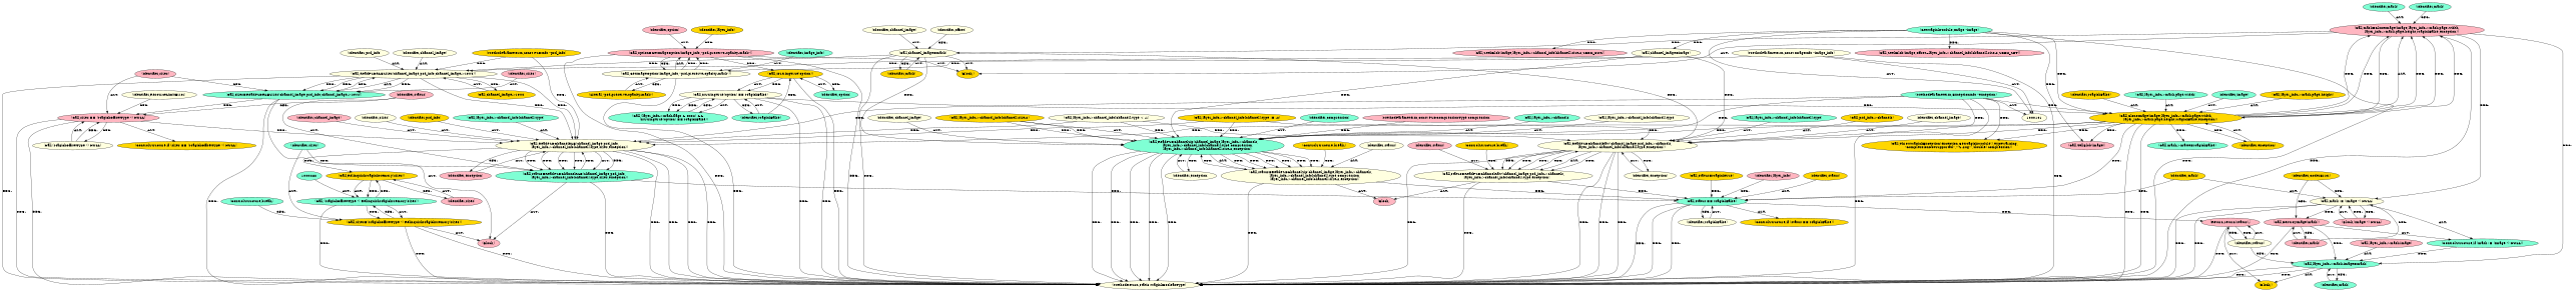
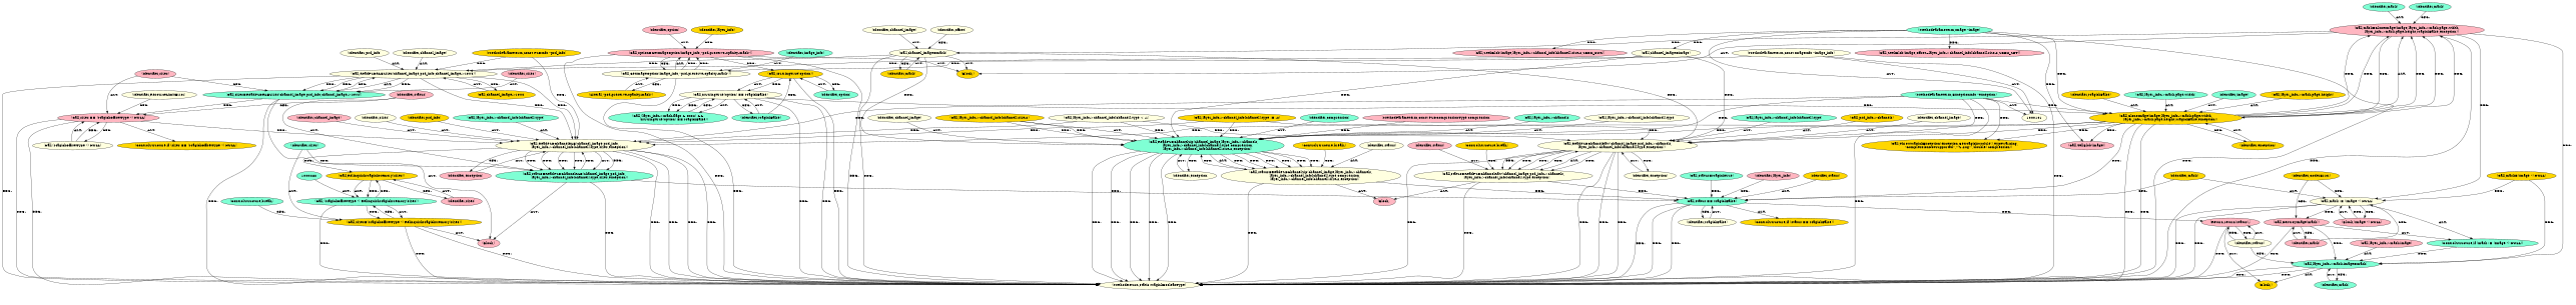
  digraph {
    node [fillcolor=lightyellow style=filled]
    n1 [fillcolor=lightpink label="(Call,mask=CloneImage(image,layer_info->mask.page.width,\n         layer_info->mask.page.height,MagickFalse,exception))"]
    n2 [fillcolor=gold label="(Call,CloneImage(image,layer_info->mask.page.width,\n         layer_info->mask.page.height,MagickFalse,exception))"]
    n3 [label="(Call,channel_image=mask)"]
    n4 [label="(Call,mask != (Image *) NULL)"]
    n5 [fillcolor=aquamarine label="(Call,layer_info->mask.image=mask)"]
    n6 [label="(MethodReturn,static MagickBooleanType)"]
    n7 [fillcolor=gold label="(Block,)"]
    n8 [label="(Call,ReadPSDChannelRaw(channel_image,psd_info->channels,\n        layer_info->channel_info[channel].type,exception))"]
    n9 [fillcolor=aquamarine label="(Call,status == MagickFalse)"]
    n10 [label="(Call,ReadPSDChannelRLE(channel_image,psd_info,\n          layer_info->channel_info[channel].type,sizes,exception))"]
    n11 [fillcolor=aquamarine label="(Call,ReadPSDChannelZip(channel_image,layer_info->channels,\n        layer_info->channel_info[channel].type,compression,\n        layer_info->channel_info[channel].size-2,exception))"]
    n12 [fillcolor=lightpink label="(Call,TellBlob(image))"]
    n13 [fillcolor=gold label="(Call,ThrowMagickException(exception,GetMagickModule(),TypeWarning,\n        \"CompressionNotSupported\",\"'%.20g'\",(double) compression))"]
-   n14 [fillcolor=aquamarine label="(Call,mask->matte=MagickFalse)"]
    n15 [fillcolor=gold label="(Identifier,exception)"]
    n16 [label="(Call,ReadPSDRLESizes(channel_image,psd_info,channel_image->rows))"]
    n17 [fillcolor=gold label="(Identifier,mask)"]
    n18 [fillcolor=lightpink label="(Call,DestroyImage(mask))"]
    n19 [fillcolor=aquamarine label="(ControlStructure,if (mask != (Image *) NULL))"]
    n20 [fillcolor=lightpink label="(Block,(Image *) NULL)"]
    n21 [fillcolor=gold label="(Block,)"]
    n22 [fillcolor=aquamarine label="(Identifier,mask)"]
    n23 [label="(Call,status=ReadPSDChannelRaw(channel_image,psd_info->channels,\n        layer_info->channel_info[channel].type,exception))"]
    n24 [label="(Identifier,exception)"]
    n25 [fillcolor=lightpink label="(Return,return(status);)"]
    n26 [fillcolor=gold label="(ControlStructure,if (status == MagickFalse))"]
    n27 [label="(Identifier,MagickFalse)"]
    n28 [fillcolor=aquamarine label="(Call,status=ReadPSDChannelRLE(channel_image,psd_info,\n          layer_info->channel_info[channel].type,sizes,exception))"]
    n29 [fillcolor=gold label="(Call,RelinquishMagickMemory(sizes))"]
    n30 [fillcolor=lightpink label="(Identifier,exception)"]
    n31 [label="(Call,status=ReadPSDChannelZip(channel_image,layer_info->channels,\n        layer_info->channel_info[channel].type,compression,\n        layer_info->channel_info[channel].size-2,exception))"]
    n32 [label="(Identifier,exception)"]
-   n33 [fillcolor=aquamarine label="(GetMagickModule,Image *image)"]
+   n33 [fillcolor=aquamarine label="(MethodParameterIn,Image *image)"]
    n34 [label="(Call,channel_image=image)"]
    n35 [fillcolor=lightpink label="(Call,SeekBlob(image,offset+layer_info->channel_info[channel].size-2,SEEK_SET))"]
    n36 [fillcolor=lightpink label="(Call,SeekBlob(image,layer_info->channel_info[channel].size-2,SEEK_CUR))"]
    1000101
    n38 [label="(Call,IsStringTrue(option) == MagickFalse)"]
    n39 [fillcolor=aquamarine label="(Identifier,MagickFalse)"]
    n40 [fillcolor=aquamarine label="(Call,(layer_info->mask.flags & 0x02) &&\n           (IsStringTrue(option) == MagickFalse))"]
    n41 [fillcolor=gold label="(Call,IsStringTrue(option))"]
    n42 [fillcolor=aquamarine label="(Identifier,option)"]
    n43 [fillcolor=lightpink label="(Call,option=GetImageOption(image_info,\"psd:preserve-opacity-mask\"))"]
    n44 [label="(Call,GetImageOption(image_info,\"psd:preserve-opacity-mask\"))"]
    n45 [fillcolor=gold label="(Literal,\"psd:preserve-opacity-mask\")"]
    n46 [label="(MethodParameterIn,const ImageInfo *image_info)"]
    n47 [fillcolor=aquamarine label="(MethodParameterIn,ExceptionInfo *exception)"]
    n48 [fillcolor=aquamarine label="(Call,sizes=ReadPSDRLESizes(channel_image,psd_info,channel_image->rows))"]
    n49 [fillcolor=gold label="(Call,channel_image->rows)"]
    n50 [fillcolor=lightpink label="(Block,)"]
    n51 [label="(Identifier,status)"]
    n52 [fillcolor=lightpink label="(Call,sizes == (MagickOffsetType *) NULL)"]
    n53 [fillcolor=lightpink label="(Block,)"]
    n54 [fillcolor=gold label="(ControlStructure,if (sizes == (MagickOffsetType *) NULL))"]
    n55 [label="(Call,(MagickOffsetType *) NULL)"]
    n56 [fillcolor=aquamarine label="(Call,(MagickOffsetType *) RelinquishMagickMemory(sizes))"]
    n57 [fillcolor=lightpink label="(Identifier,sizes)"]
    n58 [fillcolor=gold label="(Call,sizes=(MagickOffsetType *) RelinquishMagickMemory(sizes))"]
    n59 [fillcolor=lightpink label="(Identifier,mask)"]
    n60 [fillcolor=gold label="(Identifier,MagickFalse)"]
    n61 [fillcolor=gold label="(Call,layer_info->channel_info[channel].type != -2)"]
    n62 [fillcolor=lightpink label="(Identifier,status)"]
-   n63 [fillcolor=gold label="(Call,status=MagickTrue)"]
+   n63 [fillcolor=aquamarine label="(Call,status=MagickTrue)"]
    n64 [label="(Call,layer_info->channel_info[channel].type)"]
    n65 [fillcolor=lightpink label="(MethodParameterIn,const PSDCompressionType compression)"]
    n66 [fillcolor=lightpink label="(Identifier,layer_info)"]
    n67 [label="(Identifier,channel_image)"]
    n68 [label="(Identifier,channel_image)"]
    n69 [fillcolor=aquamarine label="(Call,layer_info->mask.page.width)"]
    n70 [fillcolor=aquamarine label="(Identifier,image)"]
    n71 [fillcolor=lightpink label="(Call,layer_info->mask.image)"]
    n72 [fillcolor=gold label="(Identifier,mask)"]
    n73 [fillcolor=aquamarine label="(ControlStructure,break;)"]
    n74 [fillcolor=gold label="(MethodParameterIn,const PSDInfo *psd_info)"]
    n75 [fillcolor=gold label="(Identifier,layer_info)"]
    n76 [fillcolor=lightpink label="(Identifier,sizes)"]
    n77 [fillcolor=aquamarine label="(Identifier,mask)"]
    n78 [fillcolor=lightpink label="(Identifier,channel_image)"]
    n79 [fillcolor=aquamarine label="(Identifier,sizes)"]
    n80 [label="(Identifier,psd_info)"]
    n81 [fillcolor=aquamarine label="(Call,layer_info->channel_info[channel].type)"]
    n82 [label="(Identifier,sizes)"]
    n83 [fillcolor=gold label="(ControlStructure,break;)"]
    n84 [fillcolor=aquamarine label="(Identifier,mask)"]
    n85 [fillcolor=gold label="(Call,layer_info->mask.page.height)"]
    n86 [fillcolor=gold label="(Identifier,status)"]
    n87 [fillcolor=gold label="(Call,psd_info->channels)"]
    n88 [label="(Identifier,ResourceLimitError)"]
    n89 [fillcolor=gold label="(Identifier,psd_info)"]
    n90 [fillcolor=lightpink label="(Identifier,sizes)"]
    n91 [fillcolor=aquamarine label="(Identifier,image_info)"]
+   n92 [fillcolor=gold label="(Call,mask=(Image *) NULL)"]
    n93 [label="(Identifier,channel_image)"]
    n94 [label="(Identifier,offset)"]
    n95 [fillcolor=aquamarine label="(Identifier,compression)"]
    n96 [fillcolor=aquamarine label="(Call,layer_info->channel_info[channel].type)"]
    n97 [fillcolor=gold label="(Identifier,CoderError)"]
    n98 [label="(Identifier,channel_image)"]
    n99 [fillcolor=gold label="(ControlStructure,break;)"]
    n100 [label="(Identifier,status)"]
    n101 [fillcolor=aquamarine label="(Call,layer_info->channels)"]
    n102 [fillcolor=gold label="(Call,layer_info->channel_info[channel].size-2)"]
    n103 [fillcolor=lightpink label="(Identifier,status)"]
    n104 [label="(Call,layer_info->channel_info[channel].type < -1)"]
    n105 [fillcolor=lightpink label="(Identifier,option)"]
    1000282 [fillcolor=aquamarine]
    n1 -> n2 [label="CFG: "]
    n1 -> n3 [label="DDG: "]
    n1 -> n4 [label="DDG: "]
    n1 -> n5 [label="DDG: "]
    n1 -> n6 [label="DDG: "]
    n1 -> n7 [label="AST: "]
    n2 -> n1 [label="AST: "]
    n2 -> n1 [label="DDG: "]
    n2 -> n1 [label="DDG: "]
    n2 -> n1 [label="DDG: "]
    n2 -> n1 [label="DDG: "]
    n2 -> n1 [label="DDG: "]
    n2 -> n6 [label="DDG: "]
    n2 -> n6 [label="DDG: "]
    n2 -> n8 [label="DDG: "]
    n2 -> n9 [label="DDG: "]
    n2 -> n10 [label="DDG: "]
    n2 -> n11 [label="DDG: "]
    n2 -> n12 [label="DDG: "]
    n2 -> n13 [label="DDG: "]
-   n2 -> n14 [label="DDG: "]
    n2 -> n15 [label="CFG: "]
    n3 -> n6 [label="DDG: "]
    n3 -> n7 [label="AST: "]
    n3 -> n8 [label="DDG: "]
    n3 -> n11 [label="DDG: "]
    n3 -> n16 [label="DDG: "]
    n3 -> n17 [label="CFG: "]
    n4 -> n6 [label="DDG: "]
    n4 -> n6 [label="DDG: "]
    n4 -> n18 [label="DDG: "]
    n4 -> n19 [label="AST: "]
    n4 -> n20 [label="CFG: "]
    n5 -> n6 [label="DDG: "]
    n5 -> n6 [label="DDG: "]
    n5 -> n21 [label="AST: "]
    n5 -> n22 [label="CFG: "]
    n8 -> n6 [label="DDG: "]
    n8 -> n6 [label="DDG: "]
    n8 -> n6 [label="DDG: "]
    n8 -> n6 [label="DDG: "]
    n8 -> n23 [label="AST: "]
    n8 -> n23 [label="DDG: "]
    n8 -> n23 [label="DDG: "]
    n8 -> n23 [label="DDG: "]
    n8 -> n23 [label="DDG: "]
    n8 -> n24 [label="CFG: "]
    n9 -> n6 [label="DDG: "]
    n9 -> n6 [label="DDG: "]
    n9 -> n6 [label="DDG: "]
    n9 -> n25 [label="DDG: "]
    n9 -> n26 [label="AST: "]
    n9 -> n27 [label="CFG: "]
    n10 -> n6 [label="DDG: "]
    n10 -> n6 [label="DDG: "]
    n10 -> n6 [label="DDG: "]
    n10 -> n6 [label="DDG: "]
    n10 -> n28 [label="AST: "]
    n10 -> n28 [label="DDG: "]
    n10 -> n28 [label="DDG: "]
    n10 -> n28 [label="DDG: "]
    n10 -> n28 [label="DDG: "]
    n10 -> n28 [label="DDG: "]
    n10 -> n29 [label="DDG: "]
    n10 -> n30 [label="CFG: "]
    n11 -> n6 [label="DDG: "]
    n11 -> n6 [label="DDG: "]
    n11 -> n6 [label="DDG: "]
    n11 -> n6 [label="DDG: "]
    n11 -> n6 [label="DDG: "]
    n11 -> n31 [label="AST: "]
    n11 -> n31 [label="DDG: "]
    n11 -> n31 [label="DDG: "]
    n11 -> n31 [label="DDG: "]
    n11 -> n31 [label="DDG: "]
    n11 -> n31 [label="DDG: "]
    n11 -> n31 [label="DDG: "]
    n11 -> n32 [label="CFG: "]
    n15 -> n2 [label="AST: "]
    n16 -> n6 [label="DDG: "]
    n16 -> n10 [label="DDG: "]
    n16 -> n10 [label="DDG: "]
    n16 -> n48 [label="AST: "]
    n16 -> n48 [label="DDG: "]
    n16 -> n48 [label="DDG: "]
    n16 -> n48 [label="DDG: "]
    n16 -> n49 [label="CFG: "]
    n17 -> n3 [label="AST: "]
    n18 -> n5 [label="DDG: "]
    n18 -> n6 [label="CFG: "]
    n18 -> n19 [label="AST: "]
    n18 -> n59 [label="CFG: "]
    n19 -> n5 [label="DDG: "]
    n20 -> n4 [label="AST: "]
    n20 -> n4 [label="DDG: "]
    n22 -> n5 [label="AST: "]
    n23 -> n6 [label="DDG: "]
    n23 -> n8 [label="CFG: "]
    n23 -> n9 [label="DDG: "]
    n23 -> n50 [label="AST: "]
    n24 -> n8 [label="AST: "]
    n25 -> n6 [label="DDG: "]
    n25 -> n21 [label="AST: "]
    n25 -> n51 [label="CFG: "]
    n27 -> n9 [label="AST: "]
    n28 -> n6 [label="DDG: "]
    n28 -> n9 [label="DDG: "]
    n28 -> n10 [label="CFG: "]
    n28 -> n53 [label="AST: "]
    n29 -> n56 [label="AST: "]
    n29 -> n56 [label="DDG: "]
    n29 -> n57 [label="CFG: "]
    n30 -> n10 [label="AST: "]
    n31 -> n6 [label="DDG: "]
    n31 -> n9 [label="DDG: "]
    n31 -> n11 [label="CFG: "]
    n31 -> n50 [label="AST: "]
    n32 -> n11 [label="AST: "]
    n33 -> n2 [label="DDG: "]
    n33 -> n6 [label="DDG: "]
    n33 -> n12 [label="DDG: "]
    n33 -> n34 [label="DDG: "]
    n33 -> n35 [label="DDG: "]
    n33 -> n36 [label="DDG: "]
    n33 -> 1000101 [label="AST: "]
    n34 -> n8 [label="DDG: "]
    n34 -> n11 [label="DDG: "]
    n34 -> n16 [label="DDG: "]
    n38 -> n2 [label="DDG: "]
    n38 -> n6 [label="DDG: "]
    n38 -> n6 [label="DDG: "]
    n38 -> n39 [label="CFG: "]
    n38 -> n40 [label="AST: "]
    n38 -> n40 [label="DDG: "]
    n38 -> n40 [label="DDG: "]
    n39 -> n38 [label="AST: "]
    n39 -> n41 [label="CFG: "]
    n40 -> n38 [label="CFG: "]
    n41 -> n6 [label="DDG: "]
    n41 -> n38 [label="AST: "]
    n41 -> n38 [label="DDG: "]
    n41 -> n42 [label="CFG: "]
    n42 -> n41 [label="AST: "]
    n43 -> n6 [label="DDG: "]
    n43 -> n6 [label="DDG: "]
    n43 -> n7 [label="AST: "]
    n43 -> n41 [label="DDG: "]
    n43 -> n44 [label="CFG: "]
    n44 -> n6 [label="DDG: "]
    n44 -> n43 [label="AST: "]
    n44 -> n43 [label="DDG: "]
    n44 -> n43 [label="DDG: "]
    n44 -> n45 [label="CFG: "]
    n45 -> n44 [label="AST: "]
-   n46 -> n6 [label="CFG: "]
+   n46 -> n6 [label="DDG: "]
    n46 -> 1000101 [label="AST: "]
    n46 -> n44 [label="DDG: "]
    n47 -> n2 [label="DDG: "]
    n47 -> n6 [label="DDG: "]
    n47 -> n8 [label="DDG: "]
    n47 -> n10 [label="DDG: "]
    n47 -> n11 [label="DDG: "]
    n47 -> n13 [label="DDG: "]
    n47 -> 1000101 [label="AST: "]
    n48 -> n6 [label="DDG: "]
    n48 -> n16 [label="CFG: "]
    n48 -> n52 [label="DDG: "]
    n48 -> n53 [label="AST: "]
    n49 -> n16 [label="AST: "]
    n51 -> n5 [label="CFG: "]
    n51 -> n25 [label="AST: "]
    n51 -> n25 [label="DDG: "]
    n52 -> n6 [label="DDG: "]
    n52 -> n6 [label="DDG: "]
    n52 -> n10 [label="DDG: "]
    n52 -> n54 [label="AST: "]
    n52 -> n55 [label="CFG: "]
    n55 -> n52 [label="AST: "]
    n55 -> n52 [label="DDG: "]
    n56 -> n6 [label="DDG: "]
    n56 -> n29 [label="CFG: "]
    n56 -> n58 [label="AST: "]
    n56 -> n58 [label="DDG: "]
    n57 -> n29 [label="AST: "]
    n58 -> n6 [label="DDG: "]
    n58 -> n6 [label="DDG: "]
    n58 -> n53 [label="AST: "]
    n58 -> n56 [label="CFG: "]
    n59 -> n4 [label="CFG: "]
    n59 -> n18 [label="AST: "]
    n60 -> n2 [label="AST: "]
    n61 -> n8 [label="DDG: "]
    n61 -> n10 [label="DDG: "]
    n61 -> n11 [label="DDG: "]
    n62 -> n23 [label="AST: "]
    n63 -> n9 [label="DDG: "]
    n64 -> n11 [label="AST: "]
    n65 -> n11 [label="DDG: "]
    n66 -> n9 [label="CFG: "]
    n67 -> n16 [label="AST: "]
    n68 -> n11 [label="AST: "]
    n69 -> n2 [label="AST: "]
    n70 -> n2 [label="AST: "]
    n71 -> n5 [label="AST: "]
    n72 -> n4 [label="AST: "]
    n72 -> n9 [label="CFG: "]
    n73 -> n58 [label="CFG: "]
    n74 -> n10 [label="DDG: "]
    n74 -> n16 [label="DDG: "]
    n75 -> n43 [label="CFG: "]
    n76 -> n48 [label="CFG: "]
    n76 -> n52 [label="AST: "]
    n77 -> n1 [label="AST: "]
    n78 -> n10 [label="AST: "]
    n79 -> n28 [label="CFG: "]
    n79 -> n58 [label="AST: "]
    n80 -> n16 [label="AST: "]
    n81 -> n8 [label="AST: "]
    n82 -> n10 [label="AST: "]
    n83 -> n23 [label="CFG: "]
    n84 -> n1 [label="CFG: "]
    n85 -> n2 [label="AST: "]
    n86 -> n9 [label="AST: "]
    n87 -> n8 [label="AST: "]
    n88 -> n52 [label="CFG: "]
    n89 -> n10 [label="AST: "]
    n90 -> n48 [label="AST: "]
    n91 -> n44 [label="AST: "]
+   n92 -> n4 [label="DDG: "]
+   n92 -> n5 [label="DDG: "]
    n93 -> n8 [label="AST: "]
    n94 -> n3 [label="CFG: "]
    n95 -> n11 [label="AST: "]
    n96 -> n10 [label="AST: "]
    n97 -> n4 [label="CFG: "]
    n97 -> n18 [label="CFG: "]
    n98 -> n3 [label="AST: "]
    n99 -> n31 [label="CFG: "]
    n100 -> n31 [label="AST: "]
    n101 -> n11 [label="AST: "]
    n102 -> n11 [label="AST: "]
    n102 -> n11 [label="DDG: "]
    n102 -> n11 [label="DDG: "]
    n103 -> n28 [label="AST: "]
    n103 -> n52 [label="CFG: "]
    n104 -> n8 [label="DDG: "]
    n104 -> n10 [label="DDG: "]
    n104 -> n11 [label="DDG: "]
    n105 -> n43 [label="AST: "]
    1000282 -> n56 [label="AST: "]
  }
